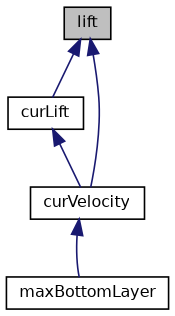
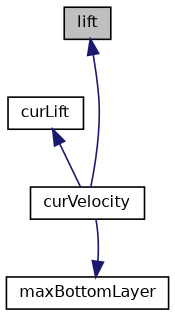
  digraph {
    rankdir=TB
    node [color=black fontname=Helvetica fontsize=10 shape=record]
    edge [color=midnightblue dir=back fontname=Helvetica fontsize=10 labelfontname=Helvetica labelfontsize=10 style=solid]
    n1 [fillcolor=grey75 fontcolor=black height=0.2 label=lift style=filled width=0.4]
    n2 [height=0.2 label=curLift width=0.4]
    n3 [height=0.2 label=curVelocity width=0.4]
    n4 [height=0.2 label=maxBottomLayer width=0.4]
-   n1 -> n2
    n1 -> n3
    n2 -> n3
-   n3 -> n4
+   n4 -> n3
  }
